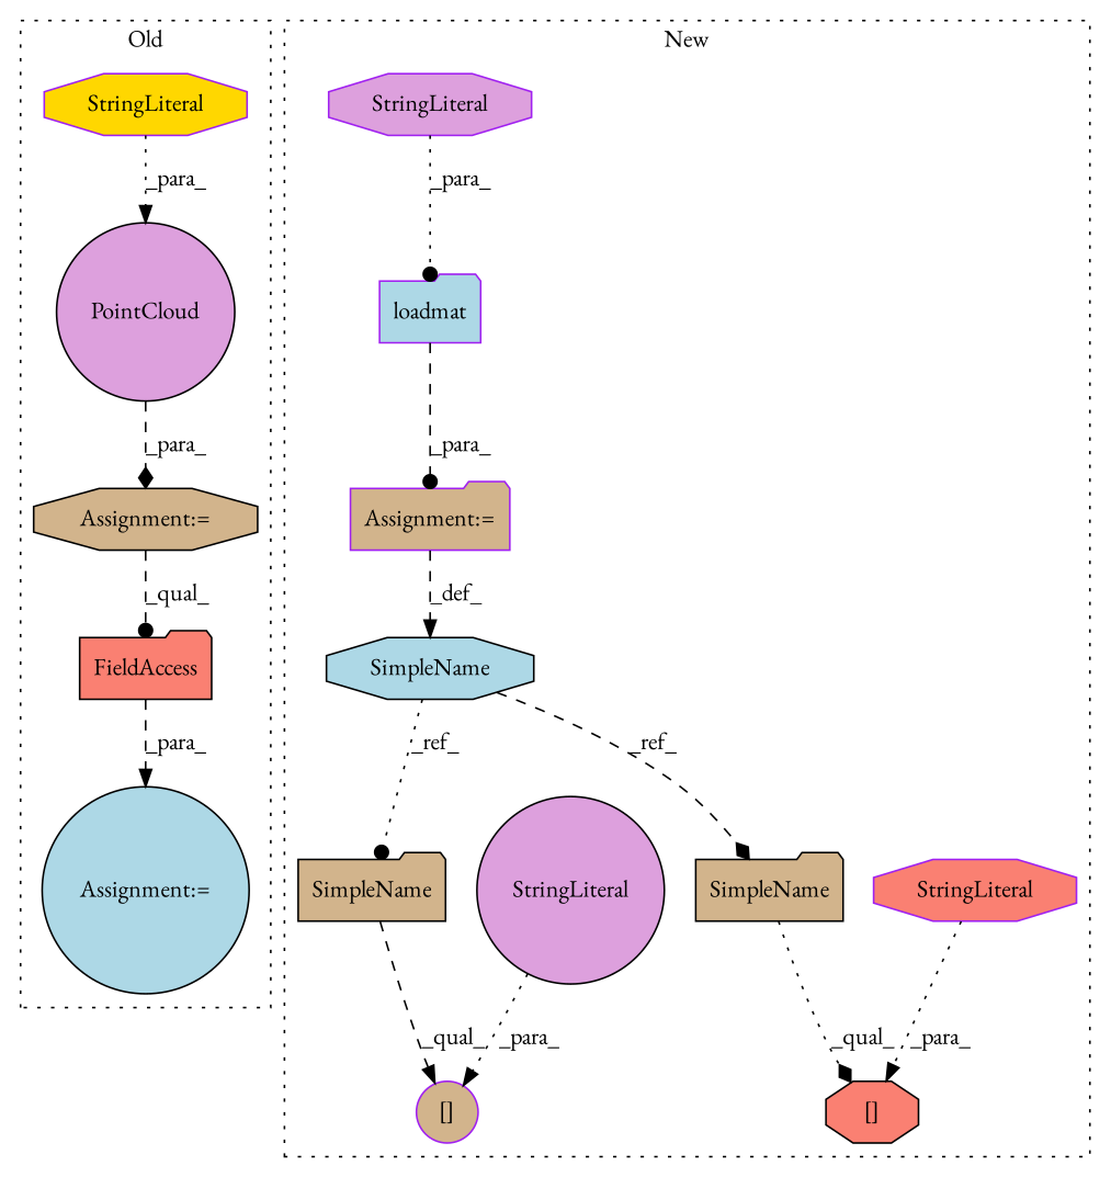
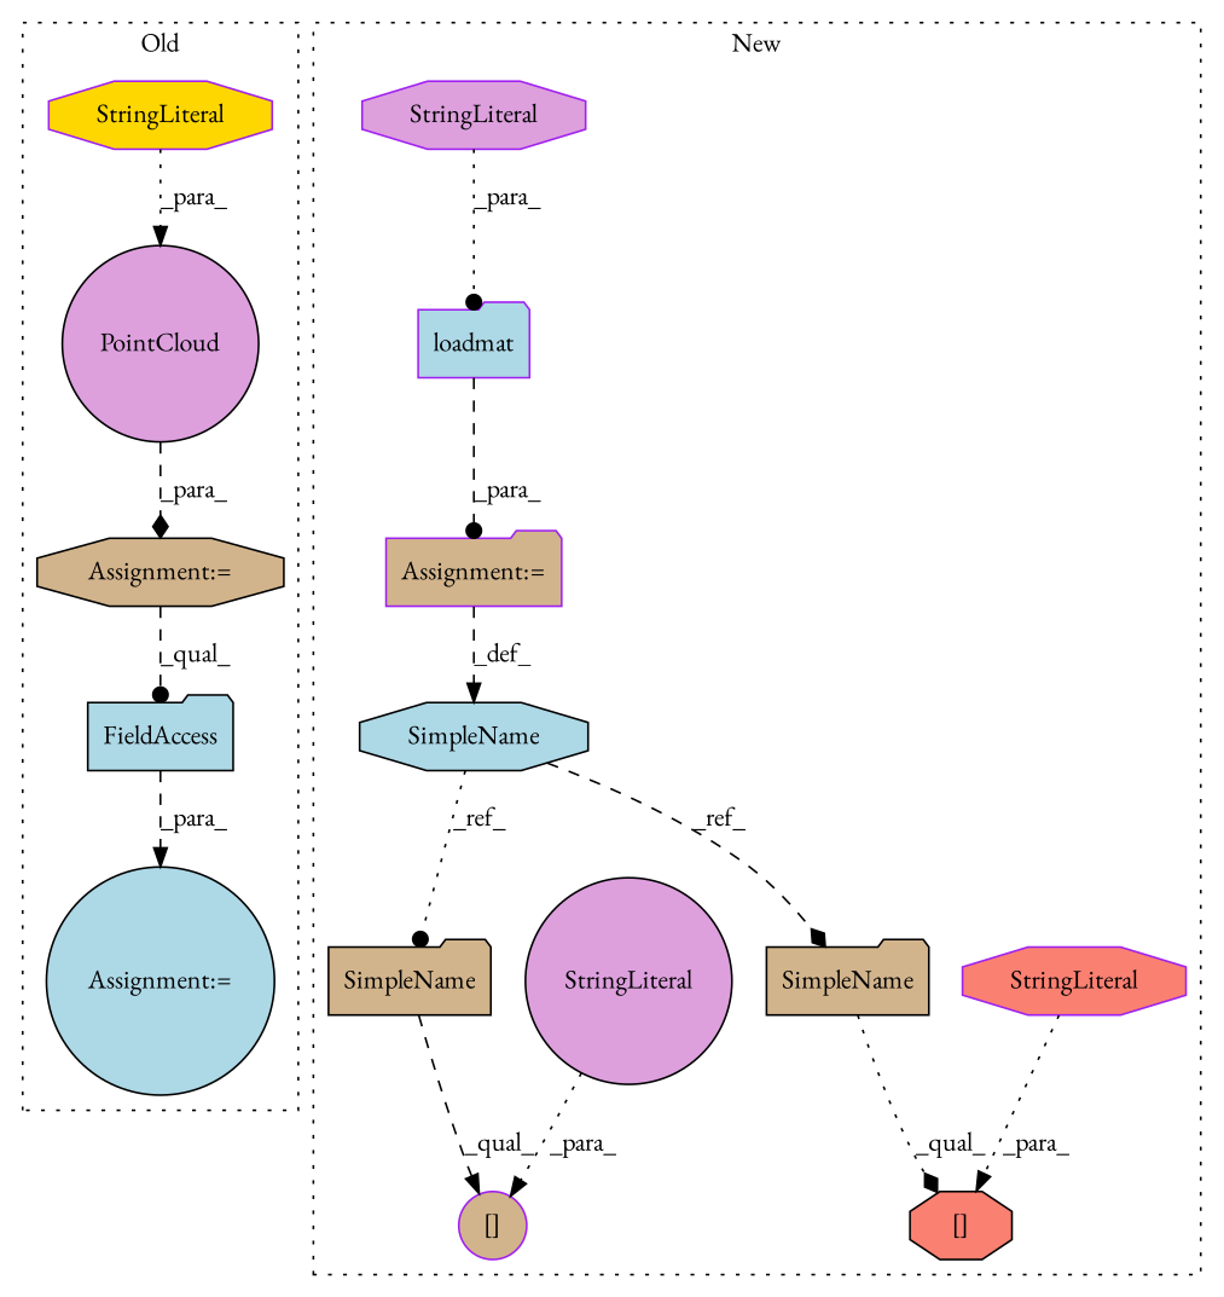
  digraph {
    fontname="EB Garamond"
    node [a=45 l=1 shape=octagon style=filled fillcolor=tan color=black fontname="EB Garamond"]
    edge [style=dashed arrowhead=normal fontname="EB Garamond"]
    n1 [a=32 l="11,1" label=PointCloud s="299,319" shape=circle fillcolor=plum]
-   n2 [a=22 l=14 label=FieldAccess s=360 shape=folder fillcolor=salmon]
+   n2 [a=22 l=14 label=FieldAccess s=360 shape=folder fillcolor=lightblue]
    n3 [a=7 label="Assignment:=" s=298]
    n4 [l=9 label=StringLiteral s=310 fillcolor=gold color=purple]
    n5 [a=7 label="Assignment:=" s=359 shape=circle fillcolor=lightblue]
    n6 [a=2 l="5,1" label="[]" s="361,369" shape=circle color=purple]
    n7 [a=42 l=4 label=SimpleName s=290 fillcolor=lightblue]
    n8 [a=2 l="5,1" label="[]" s="475,488" fillcolor=salmon]
    n9 [a=32 l="8,1" label=loadmat s="295,324" shape=folder fillcolor=lightblue color=purple]
    n10 [a=7 label="Assignment:=" s=294 shape=folder color=purple]
    n11 [l=8 label=StringLiteral s=480 fillcolor=salmon color=purple]
    n12 [l=21 label=StringLiteral s=303 fillcolor=plum color=purple]
    n13 [l=3 label=StringLiteral s=366 shape=circle fillcolor=plum]
    n14 [a=42 l=4 label=SimpleName s=475 shape=folder]
    n15 [a=42 l=4 label=SimpleName s=361 shape=folder]
    subgraph cluster_1 {
      label=Old
      style=dotted
      n1
      n2
      n3
      n4
      n5
    }
    subgraph cluster_2 {
      label=New
      style=dotted
      n6
      n7
      n8
      n9
      n10
      n11
      n12
      n13
      n14
      n15
    }
    n1 -> n3 [label=_para_ arrowhead=diamond]
    n2 -> n5 [label=_para_]
    n3 -> n2 [label=_qual_ arrowhead=dot]
    n4 -> n1 [label=_para_ style=dotted]
    n7 -> n14 [label=_ref_ arrowhead=diamond]
    n7 -> n15 [label=_ref_ style=dotted arrowhead=dot]
    n9 -> n10 [label=_para_ arrowhead=dot]
    n10 -> n7 [label=_def_]
    n11 -> n8 [label=_para_ style=dotted]
    n12 -> n9 [label=_para_ style=dotted arrowhead=dot]
    n13 -> n6 [label=_para_ style=dotted]
    n14 -> n8 [label=_qual_ style=dotted arrowhead=diamond]
    n15 -> n6 [label=_qual_]
  }
